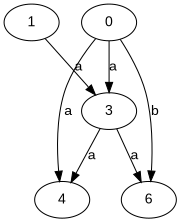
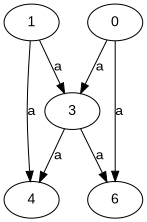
  strict digraph {
    fontname="Liberation Sans"
    node [fontname="Liberation Sans"]
    edge [fontname="Liberation Sans"]
    3
    4
    6
    0
    1
    3 -> 4 [label=a]
    3 -> 6 [label=a]
    0 -> 3 [label=a]
-   0 -> 6 [label=b]
+   0 -> 6 [label=a]
    1 -> 3 [label=a]
-   0 -> 4 [label=a]
+   1 -> 4 [label=a]
  }
